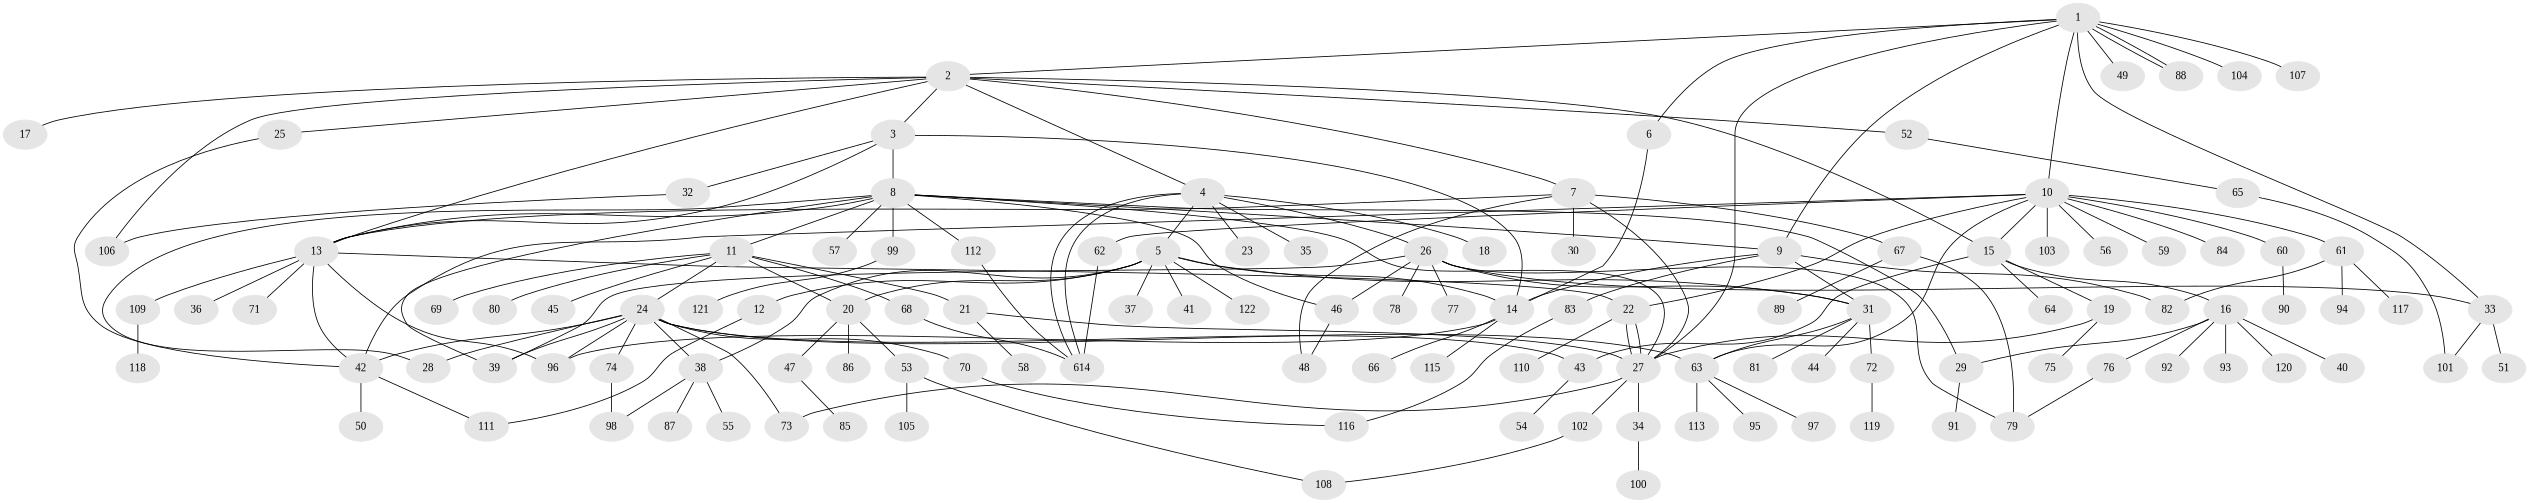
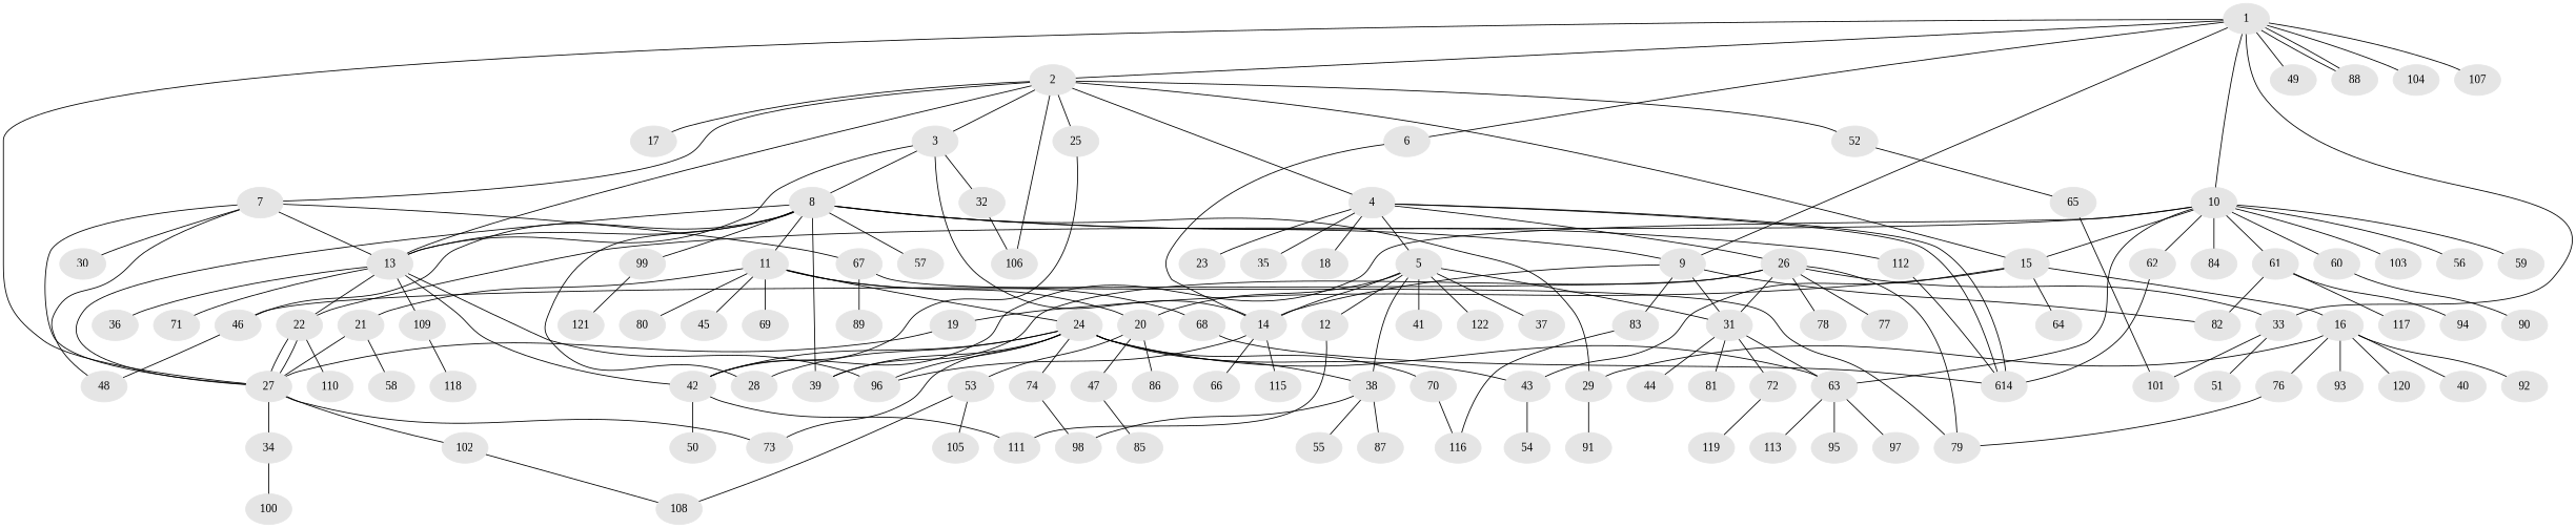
  graph {
    fontname="Liberation Serif"
    node [color=gray90 fontname="Liberation Serif" style=filled]
    edge [fontname="Liberation Serif"]
    1
    2
    6
    9
    10
    27
    33
    49
    88
    104
    107
    3
    4
    7
    13
    15
    17
    25
    52
    106
    14
    31
    82
    83
    22
    42
    56
    59
    60
    61
    62
    63
    84
    103
    73
    34
    102
    51
    101
    8
    32
    5
    18
    23
    26
    35
    n47 [label=614]
    30
    48
    67
    36
    71
    96
    109
    16
    19
    43
    64
    65
    11
    28
    29
    39
    46
    57
    99
    112
    66
    115
    12
    20
    37
    38
    41
    122
    77
    78
    79
    111
    47
    53
    86
    44
    72
    81
    55
    87
    98
    89
    21
    24
    45
    68
    69
    80
    91
    121
    116
    110
    50
    90
    94
    117
    95
    97
    113
    58
    70
    74
    118
    40
    76
    92
    93
    120
-   75
    54
    85
    108
    105
    100
    119
    1 -- 2
    1 -- 6
    1 -- 9
    1 -- 10
    1 -- 27
    1 -- 33
    1 -- 49
    1 -- 88
    1 -- 88
    1 -- 104
    1 -- 107
    2 -- 3
    2 -- 4
    2 -- 7
    2 -- 13
    2 -- 15
    2 -- 17
    2 -- 25
    2 -- 52
    2 -- 106
    6 -- 14
    9 -- 14
    9 -- 31
    9 -- 82
    9 -- 83
    10 -- 15
    10 -- 22
    10 -- 42
    10 -- 56
    10 -- 59
    10 -- 60
    10 -- 61
    10 -- 62
    10 -- 63
    10 -- 84
    10 -- 103
    27 -- 73
    27 -- 34
    27 -- 102
    33 -- 51
    33 -- 101
    3 -- 13
    3 -- 14
    3 -- 8
    3 -- 32
    4 -- 5
    4 -- 18
    4 -- 23
    4 -- 26
    4 -- 35
    4 -- n47
    4 -- n47
    7 -- 27
    7 -- 13
    7 -- 30
    7 -- 48
    7 -- 67
    13 -- 22
    13 -- 42
    13 -- 36
    13 -- 71
    13 -- 96
    13 -- 109
    15 -- 16
    15 -- 19
    15 -- 43
    15 -- 64
    25 -- 42
    52 -- 65
    14 -- 96
    14 -- 66
    14 -- 115
    31 -- 63
    31 -- 44
    31 -- 72
    31 -- 81
    83 -- 116
    22 -- 27
    22 -- 27
    22 -- 110
    42 -- 111
    42 -- 50
    60 -- 90
    61 -- 82
    61 -- 94
    61 -- 117
    62 -- n47
    63 -- 95
    63 -- 97
    63 -- 113
    34 -- 100
    102 -- 108
    8 -- 9
    8 -- 27
    8 -- 13
    8 -- 11
    8 -- 28
    8 -- 29
    8 -- 39
    8 -- 46
    8 -- 57
    8 -- 99
    8 -- 112
    32 -- 106
    5 -- 14
    5 -- 31
    5 -- 12
    5 -- 20
    5 -- 37
    5 -- 38
    5 -- 41
    5 -- 122
    26 -- 33
    26 -- 31
    26 -- 39
    26 -- 46
    26 -- 77
    26 -- 78
    26 -- 79
    67 -- 79
    67 -- 89
    109 -- 118
    16 -- 29
    16 -- 40
    16 -- 76
    16 -- 92
    16 -- 93
    16 -- 120
    19 -- 27
-   19 -- 75
    43 -- 54
    65 -- 101
    11 -- 20
    11 -- 21
    11 -- 24
    11 -- 45
    11 -- 68
    11 -- 69
    11 -- 80
    29 -- 91
    46 -- 48
    99 -- 121
    112 -- n47
    12 -- 111
    20 -- 47
    20 -- 53
    20 -- 86
    38 -- 55
    38 -- 87
    38 -- 98
    47 -- 85
    53 -- 108
    53 -- 105
    72 -- 119
    21 -- 27
    21 -- 58
    24 -- 42
    24 -- 63
    24 -- 73
    24 -- 96
    24 -- 43
    24 -- 28
    24 -- 39
    24 -- 38
    24 -- 70
    24 -- 74
    68 -- n47
    70 -- 116
    74 -- 98
    76 -- 79
  }
